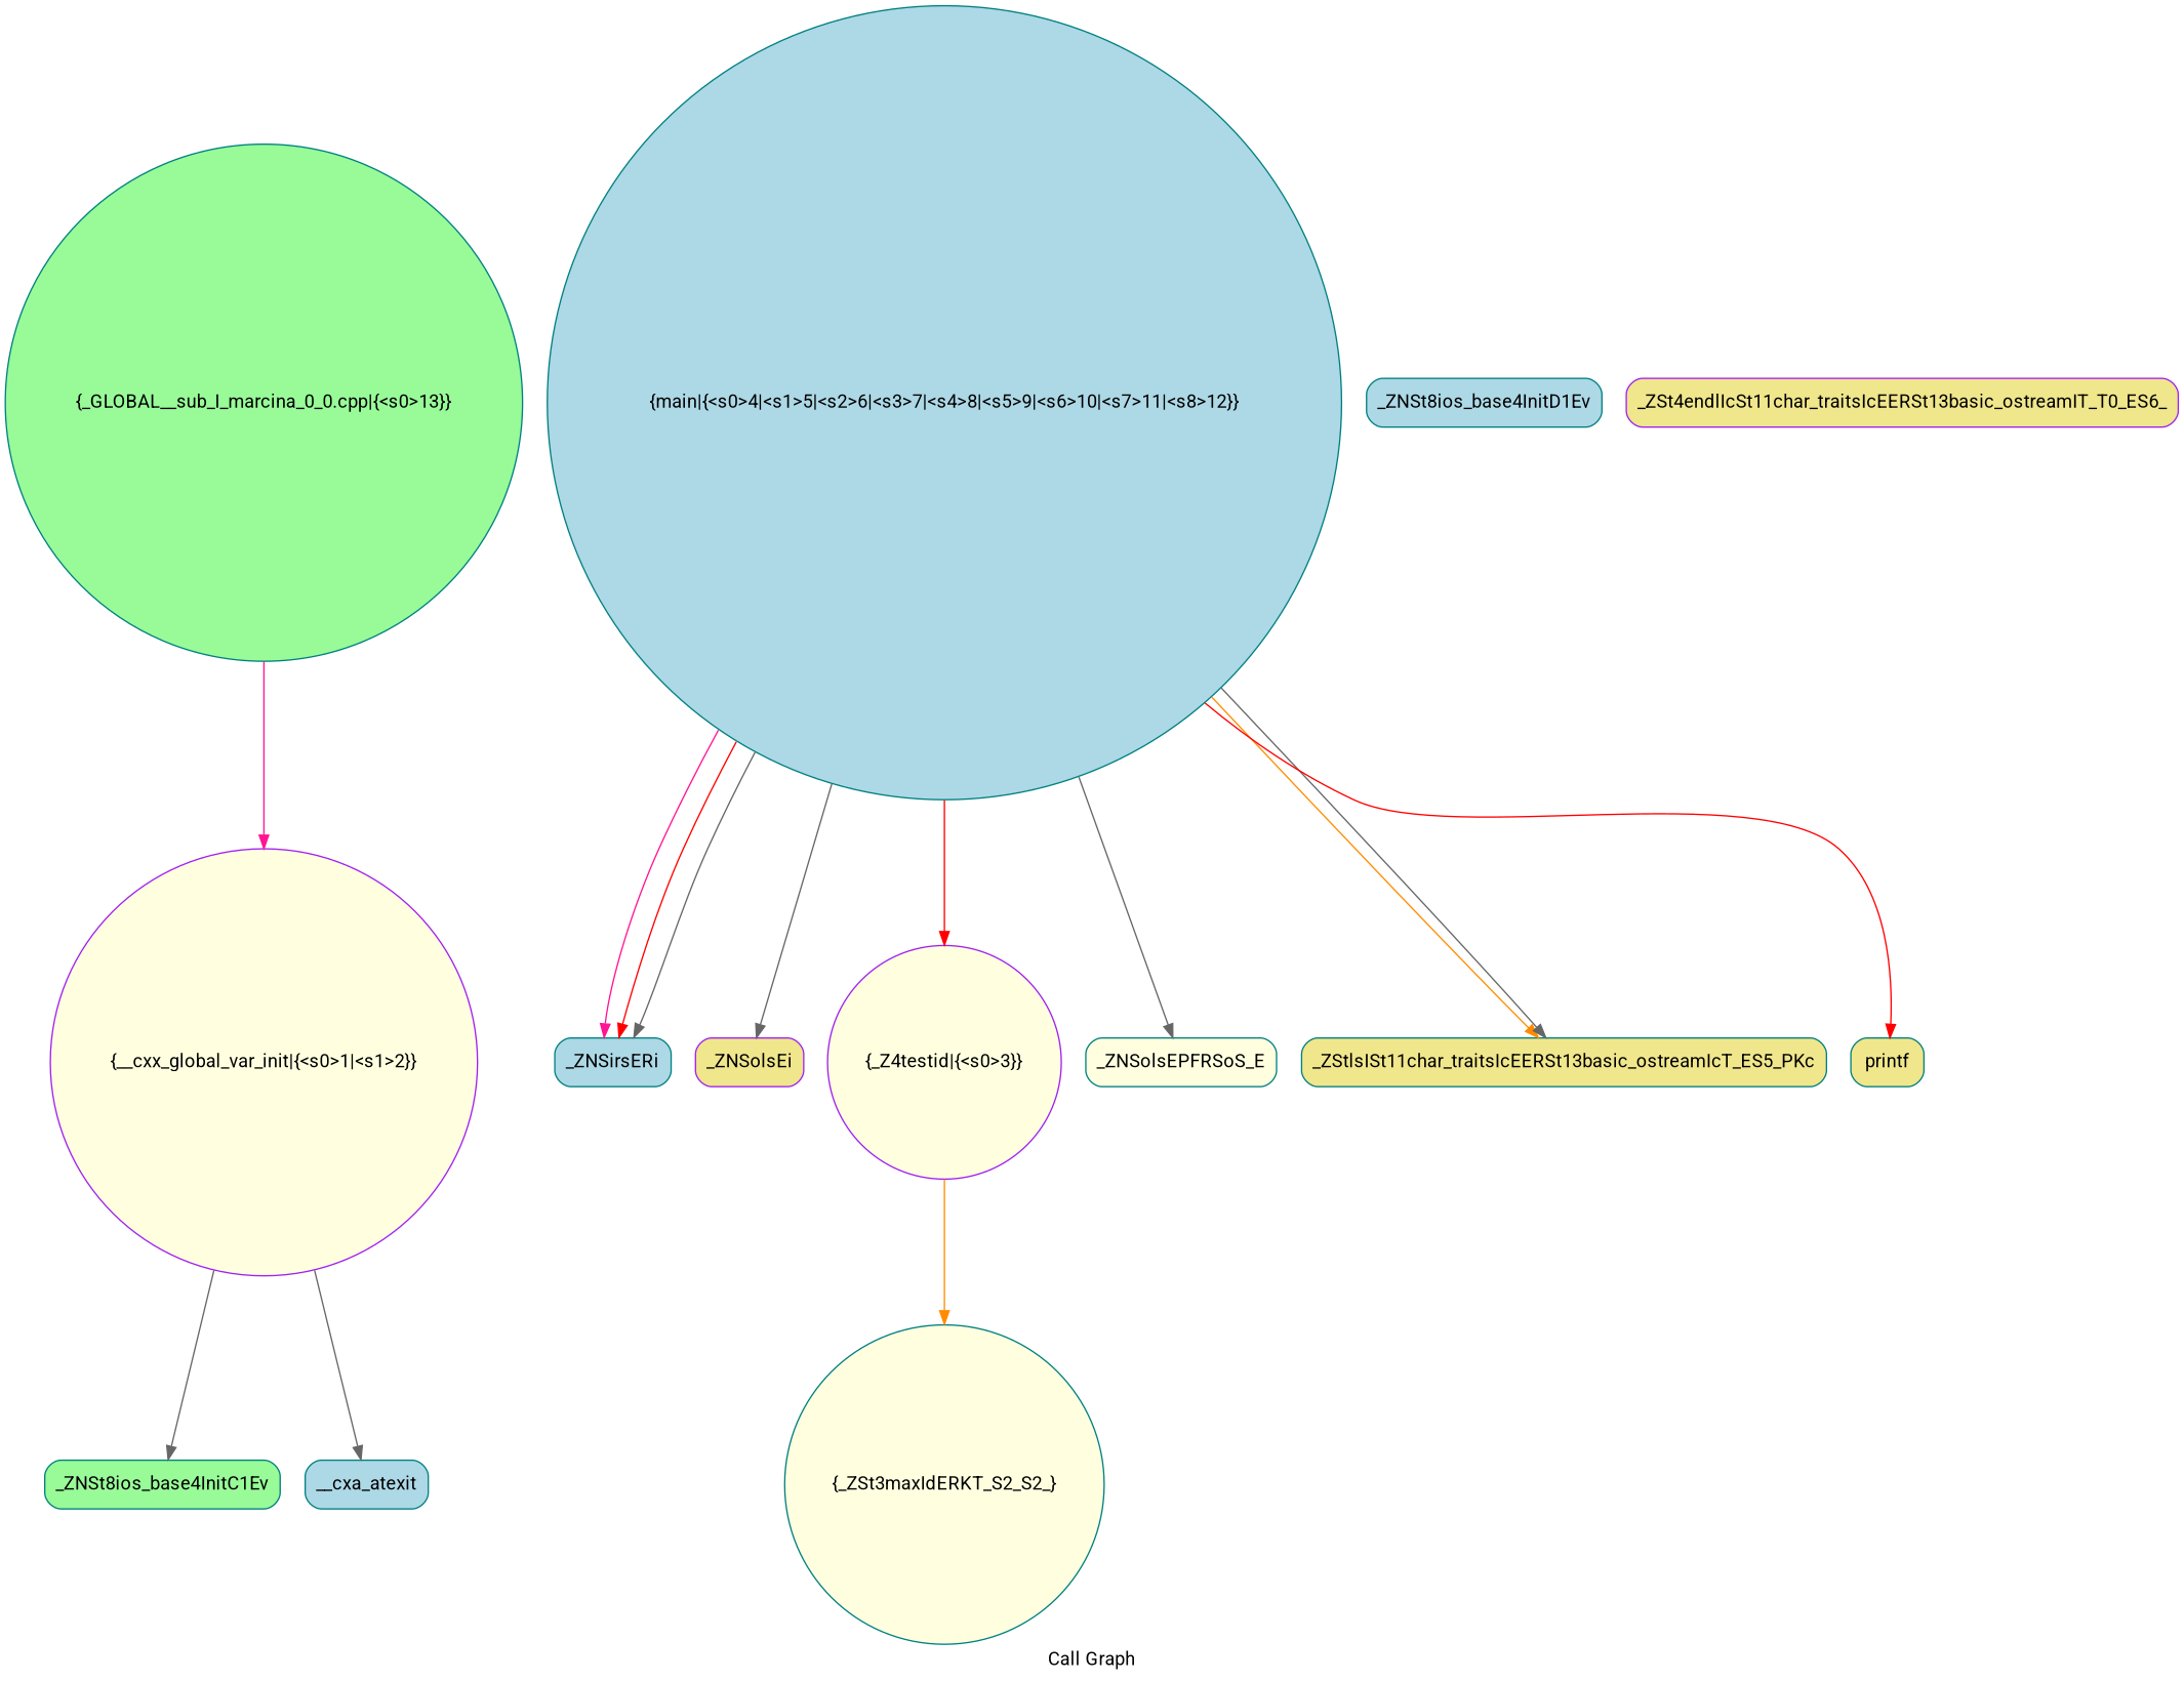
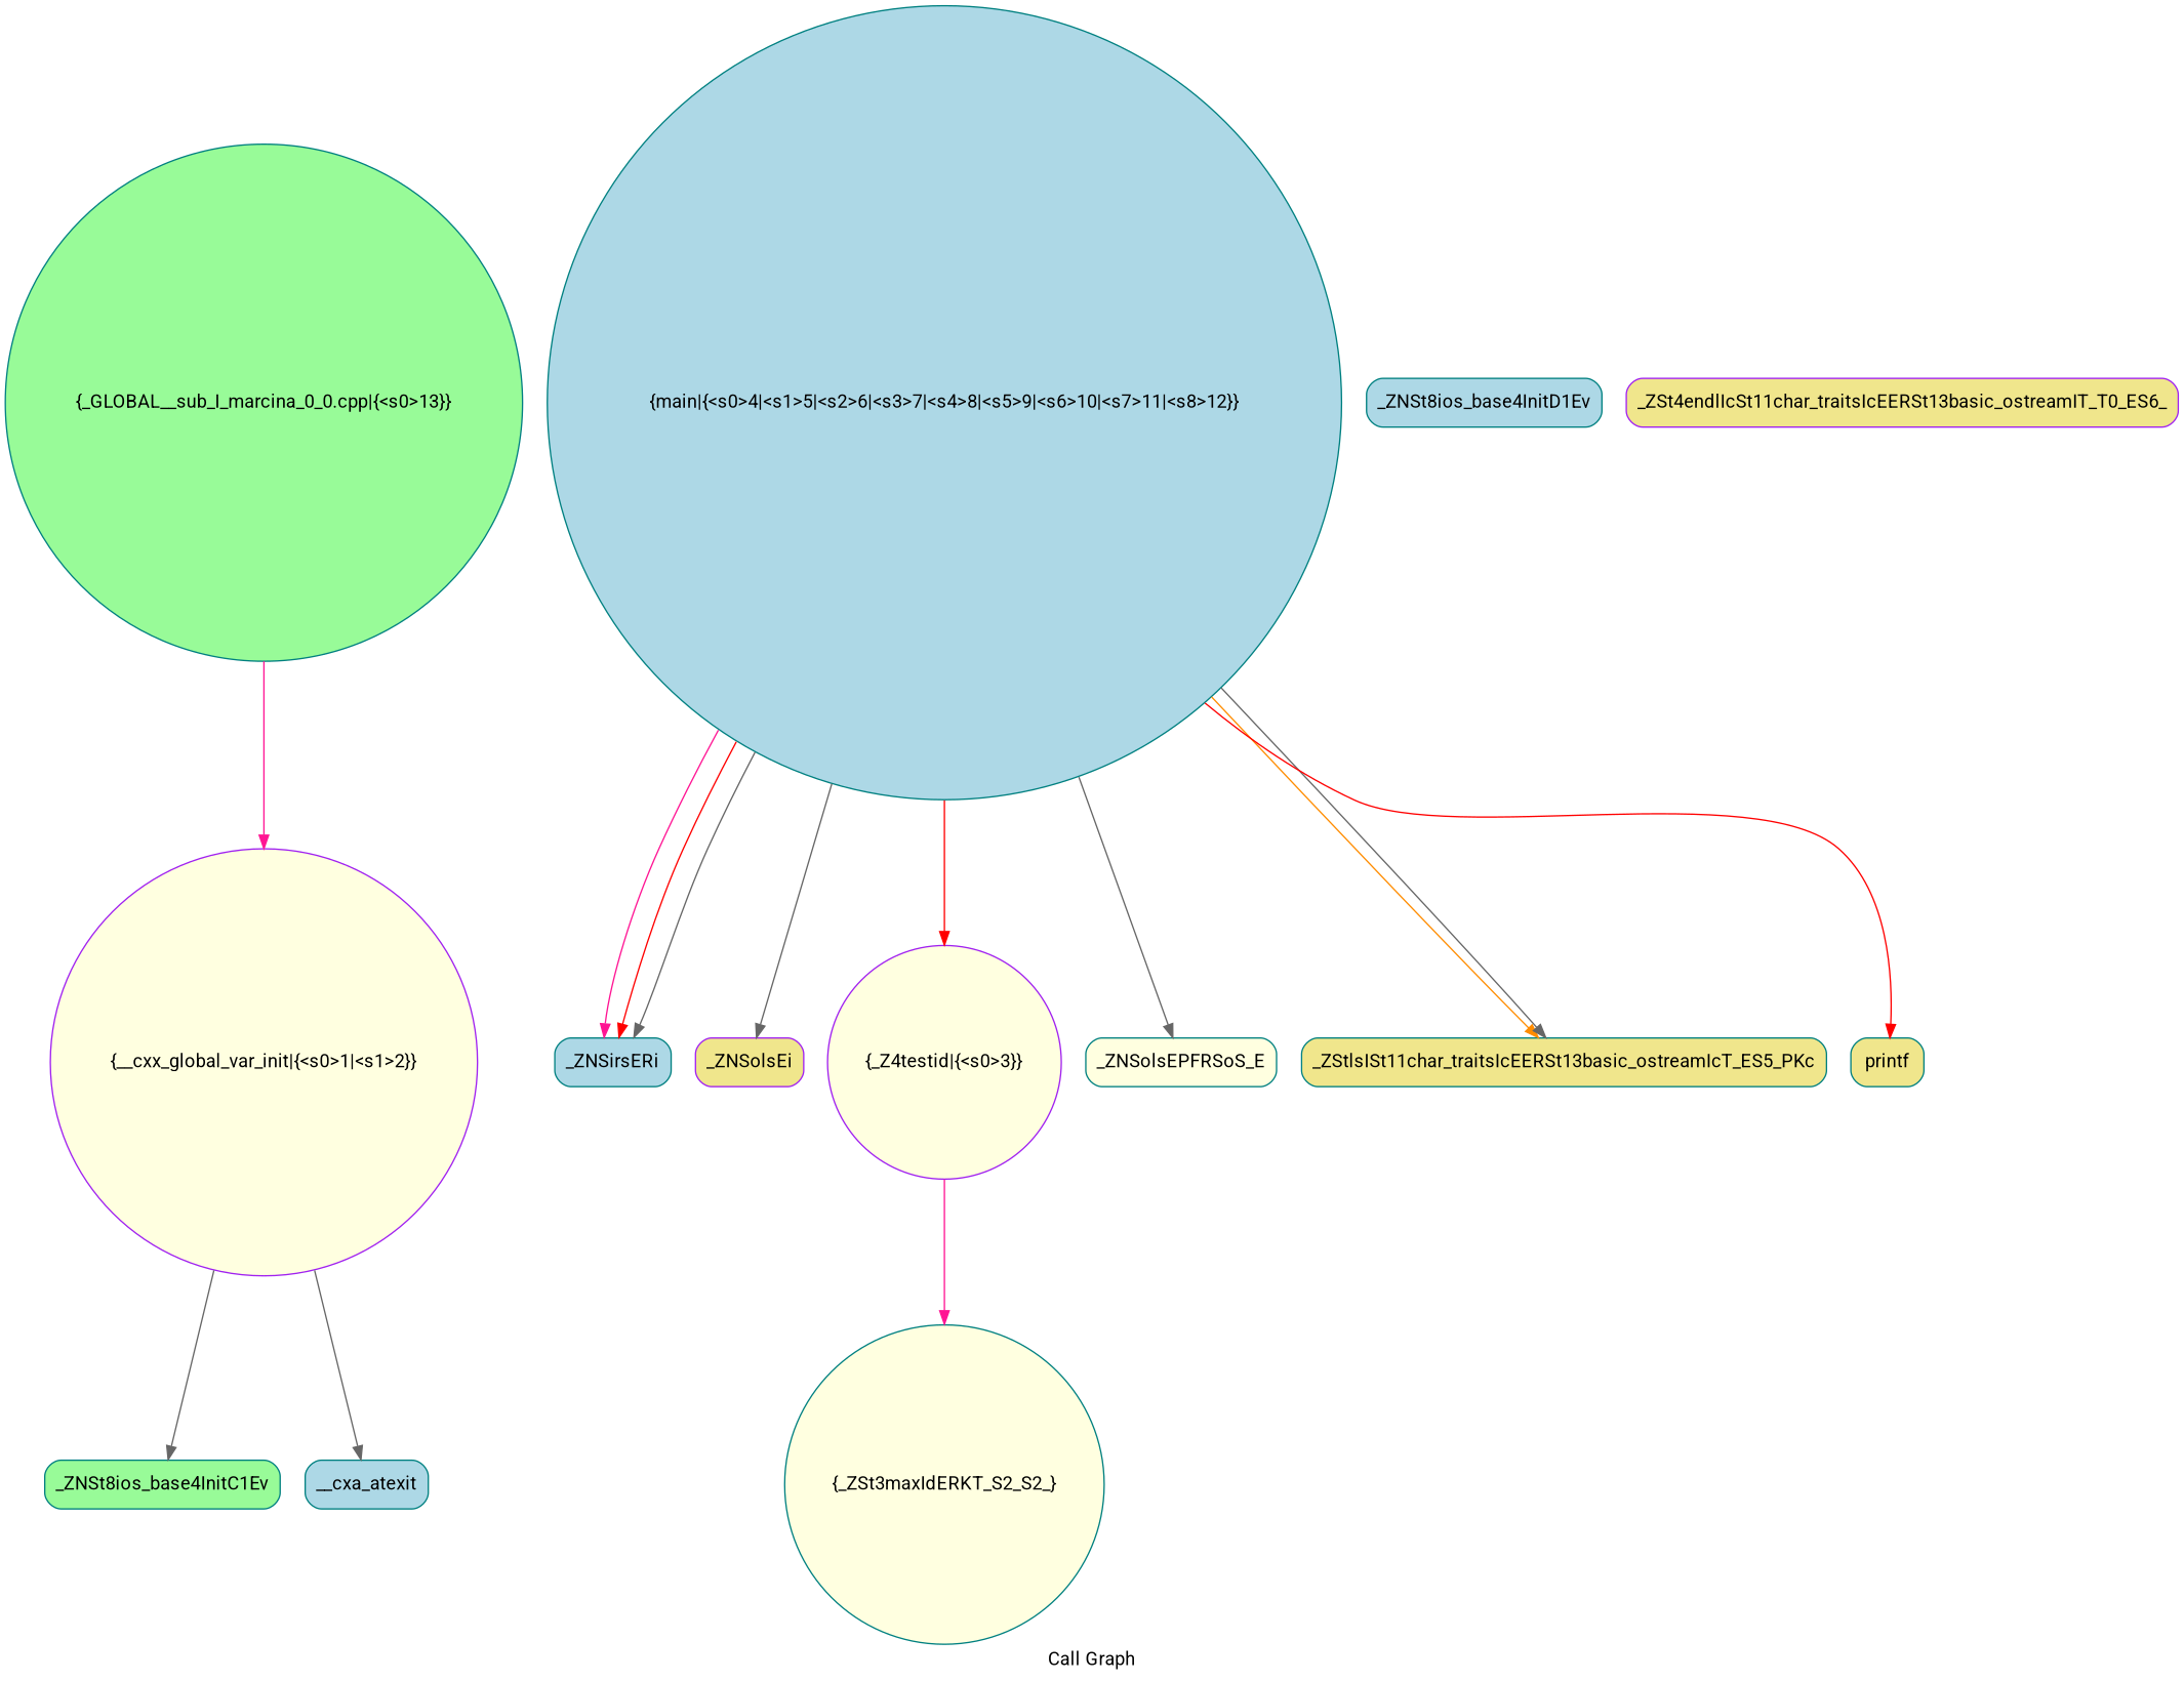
  digraph {
    fontname=Roboto
    label="Call Graph"
    node [color=teal fillcolor=lightyellow fontname=Roboto shape=Mrecord style=filled]
    edge [color=gray40 fontname=Roboto tailport=s0]
    n1 [color=purple label="{__cxx_global_var_init|{<s0>1|<s1>2}}" shape=circle]
    n2 [fillcolor=palegreen label="{_ZNSt8ios_base4InitC1Ev}"]
    n3 [fillcolor=lightblue label="{__cxa_atexit}"]
    n4 [fillcolor=lightblue label="{_ZNSirsERi}"]
    n5 [fillcolor=lightblue label="{_ZNSt8ios_base4InitD1Ev}"]
    n6 [color=purple fillcolor=khaki label="{_ZNSolsEi}"]
    n7 [color=purple label="{_Z4testid|{<s0>3}}" shape=circle]
    n8 [label="{_ZSt3maxIdERKT_S2_S2_}" shape=circle]
    n9 [label="{_ZNSolsEPFRSoS_E}"]
    n10 [fillcolor=lightblue label="{main|{<s0>4|<s1>5|<s2>6|<s3>7|<s4>8|<s5>9|<s6>10|<s7>11|<s8>12}}" shape=circle]
    n11 [fillcolor=khaki label="{_ZStlsISt11char_traitsIcEERSt13basic_ostreamIcT_ES5_PKc}"]
    n12 [fillcolor=khaki label="{printf}"]
    n13 [fillcolor=palegreen label="{_GLOBAL__sub_I_marcina_0_0.cpp|{<s0>13}}" shape=circle]
    n14 [color=purple fillcolor=khaki label="{_ZSt4endlIcSt11char_traitsIcEERSt13basic_ostreamIT_T0_ES6_}"]
    n1 -> n2
    n1 -> n3 [tailport=s1]
-   n7 -> n8 [color=darkorange]
+   n7 -> n8 [color=deeppink]
    n10 -> n4 [color=deeppink]
    n10 -> n4 [color=red tailport=s1]
    n10 -> n4 [tailport=s2]
    n10 -> n6 [tailport=s4]
    n10 -> n7 [color=red tailport=s6]
    n10 -> n9 [tailport=s8]
    n10 -> n11 [color=darkorange tailport=s3]
    n10 -> n11 [tailport=s5]
    n10 -> n12 [color=red tailport=s7]
    n13 -> n1 [color=deeppink]
  }
